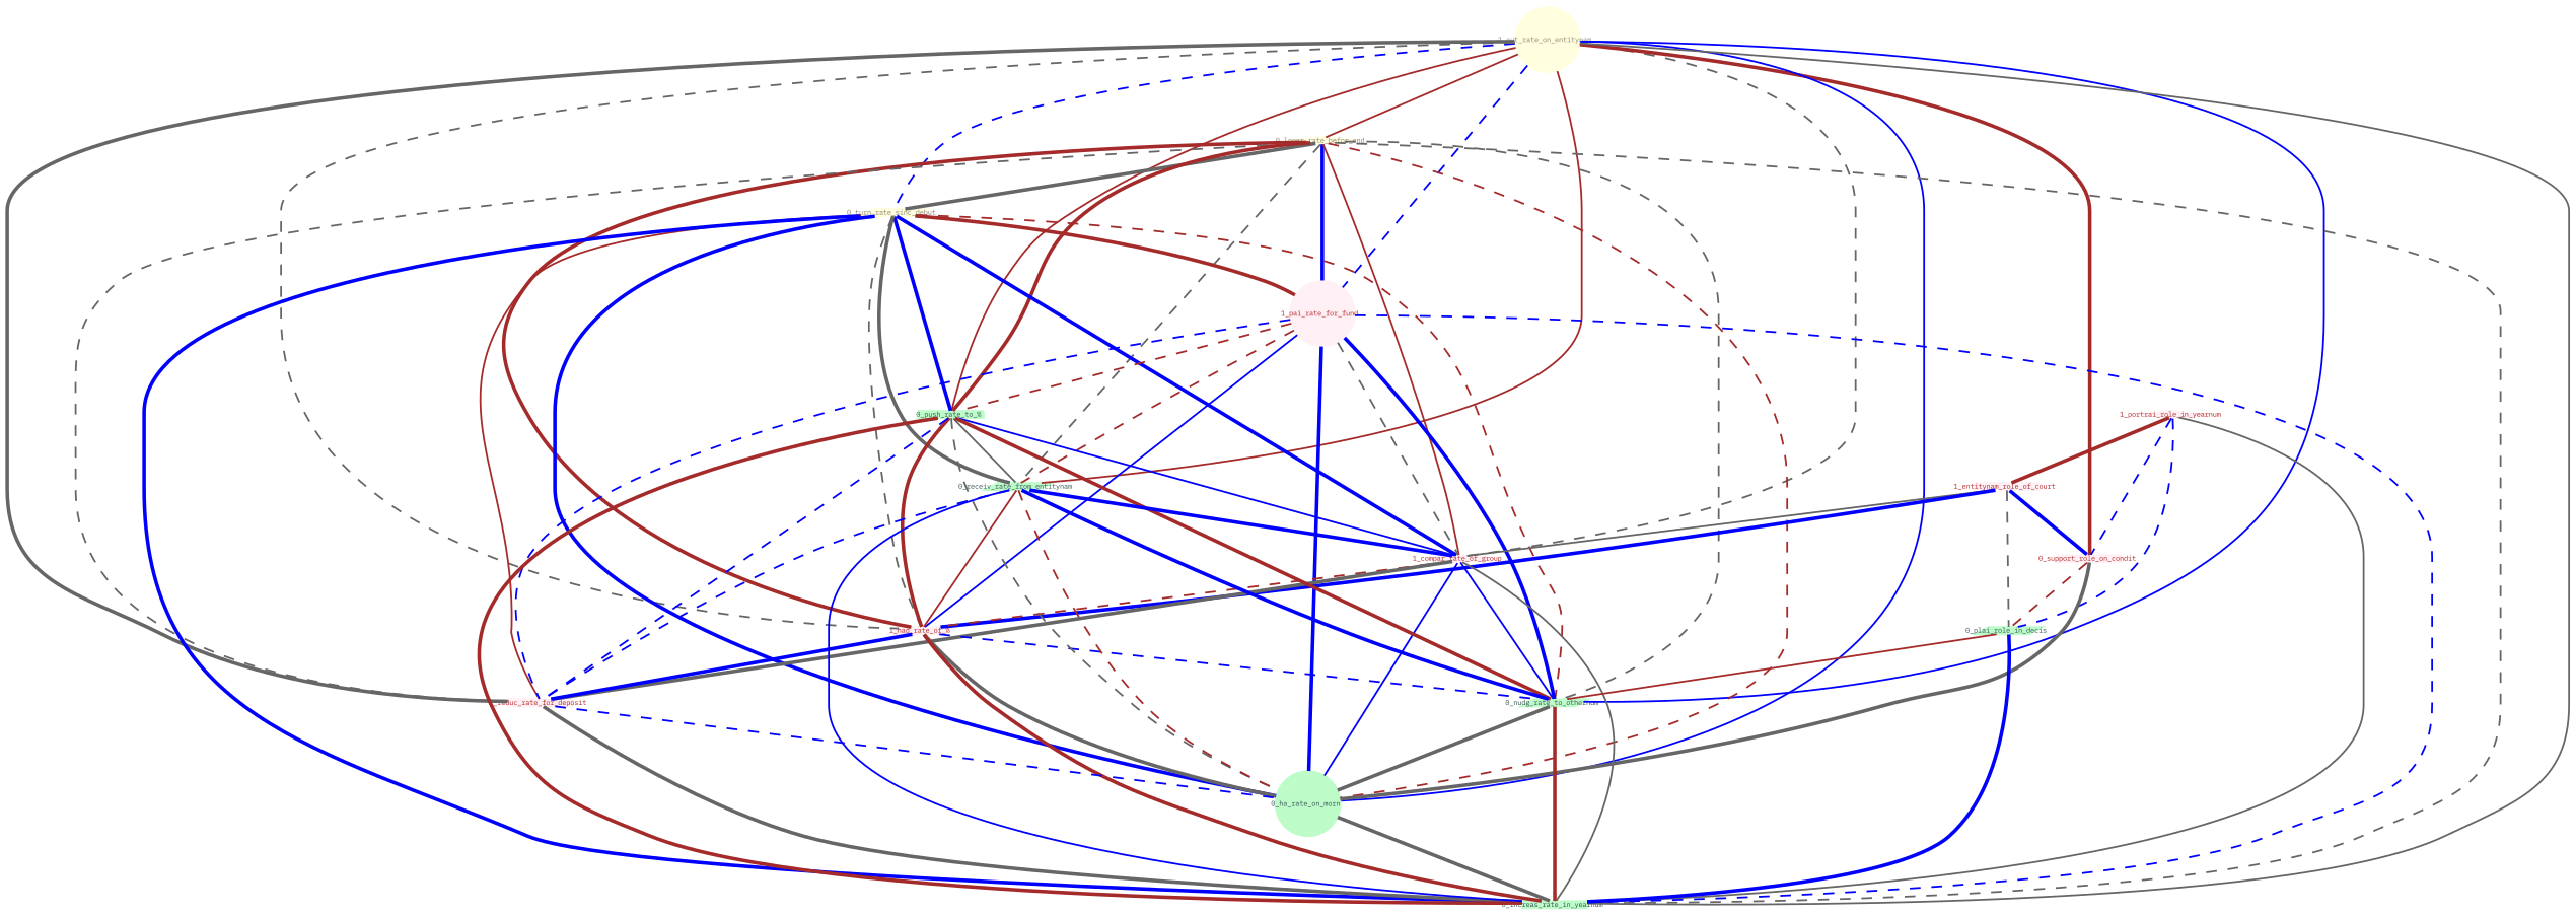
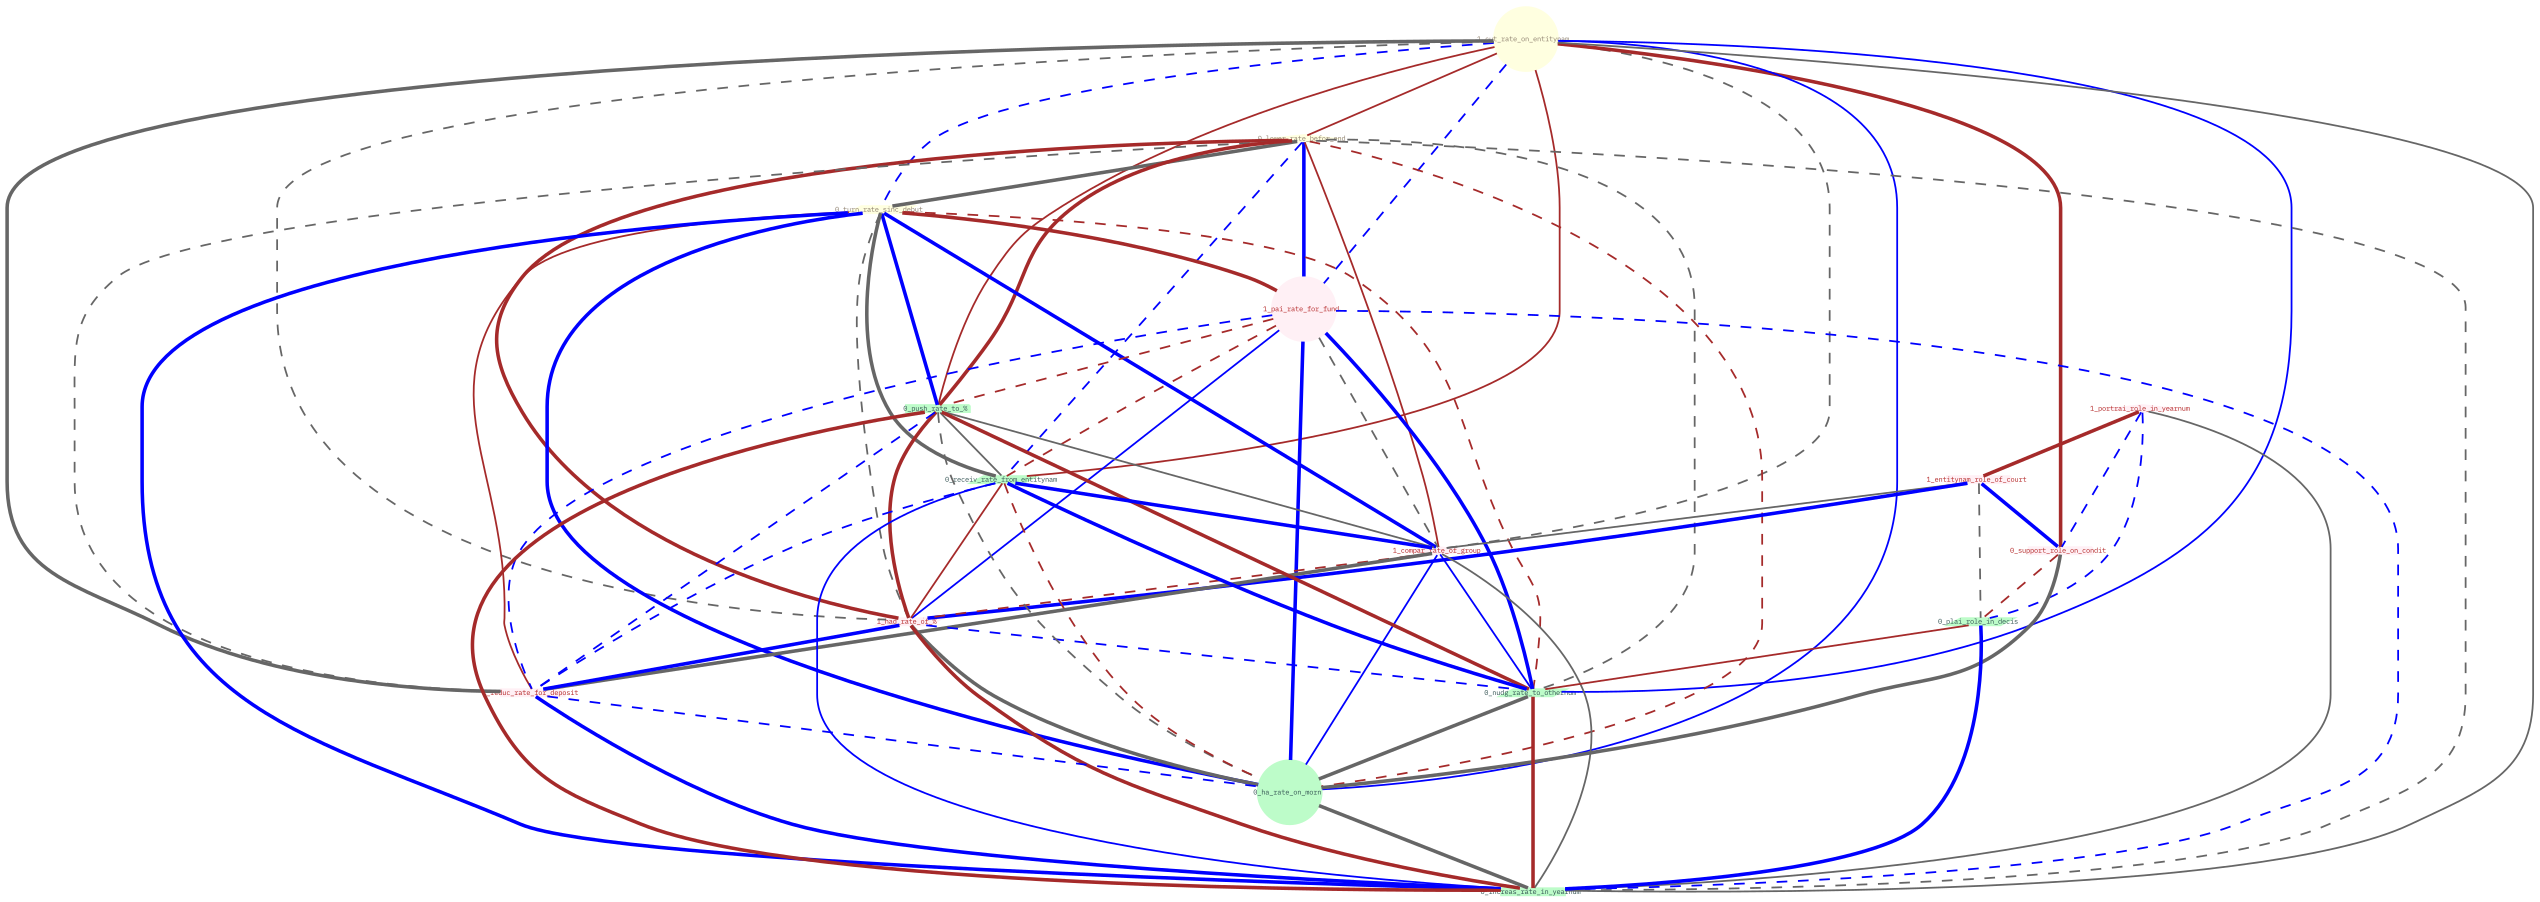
  graph {
    fontname="IBM Plex Mono"
    node [color="#fff0f5" fixedsize=true fontcolor="#b22222" fontname="IBM Plex Mono" fontsize=4 shape=parallelogram style=filled]
    edge [color=blue fontname="IBM Plex Mono" style=bold w=1]
    "1_cut_rate_on_entitynam " [color="#ffffe0" fontcolor="#8b7d6b" height=.06 shape=circle width=.5]
    "0_lower_rate_befor_end " [color="#ffffe0" fontcolor="#8b7d6b" height=.06 shape=diamond width=.5]
    "0_turn_rate_sinc_debut " [color="#ffffe0" fontcolor="#8b7d6b" height=.06 width=.5]
    "1_portrai_role_in_yearnum " [height=.06 shape=diamond width=.5]
    "1_pai_rate_for_fund " [height=.06 shape=circle width=.5]
    "1_entitynam_role_of_court " [height=.06 shape=note width=.5]
    "1_compar_rate_of_group " [height=.06 shape=diamond width=.5]
    "0_support_role_on_condit " [height=.06 shape=note width=.5]
    "1_had_rate_of_% " [height=.06 width=.5]
    "1_reduc_rate_for_deposit " [height=.06 shape=note width=.5]
    "0_push_rate_to_% " [color="#BDFCC9" fontcolor="#2f4f4f" height=.06 shape=note width=.5]
    "0_receiv_rate_from_entitynam " [color="#BDFCC9" fontcolor="#2f4f4f" height=.06 width=.5]
    "0_nudg_rate_to_othernum " [color="#BDFCC9" fontcolor="#2f4f4f" height=.06 width=.5]
    "0_ha_rate_on_morn " [color="#BDFCC9" fontcolor="#2f4f4f" height=.06 shape=circle width=.5]
    "0_increas_rate_in_yearnum " [color="#BDFCC9" fontcolor="#2f4f4f" height=.06 shape=note width=.5]
    "0_plai_role_in_decis " [color="#BDFCC9" fontcolor="#2f4f4f" height=.06 width=.5]
    subgraph sub_1 {
      "1_cut_rate_on_entitynam "
      "0_lower_rate_befor_end "
      "0_turn_rate_sinc_debut "
    }
    subgraph sub_2 {
      "1_portrai_role_in_yearnum "
      "1_pai_rate_for_fund "
      "1_entitynam_role_of_court "
      "1_compar_rate_of_group "
      "0_support_role_on_condit "
      "1_had_rate_of_% "
      "1_reduc_rate_for_deposit "
    }
    "1_cut_rate_on_entitynam " -- "0_lower_rate_befor_end " [color=brown style=solid]
    "1_cut_rate_on_entitynam " -- "0_turn_rate_sinc_debut " [style=dashed]
    "1_cut_rate_on_entitynam " -- "1_pai_rate_for_fund " [style=dashed]
    "1_cut_rate_on_entitynam " -- "1_compar_rate_of_group " [color=gray40 style=dashed]
    "1_cut_rate_on_entitynam " -- "0_support_role_on_condit " [color=brown]
    "1_cut_rate_on_entitynam " -- "1_had_rate_of_% " [color=gray40 style=dashed]
    "1_cut_rate_on_entitynam " -- "1_reduc_rate_for_deposit " [color=gray40]
    "1_cut_rate_on_entitynam " -- "0_push_rate_to_% " [color=brown style=solid]
    "1_cut_rate_on_entitynam " -- "0_receiv_rate_from_entitynam " [color=brown style=solid w=2]
    "1_cut_rate_on_entitynam " -- "0_nudg_rate_to_othernum " [style=solid]
    "1_cut_rate_on_entitynam " -- "0_ha_rate_on_morn " [style=solid w=2]
    "1_cut_rate_on_entitynam " -- "0_increas_rate_in_yearnum " [color=gray40 style=solid]
    "0_lower_rate_befor_end " -- "0_turn_rate_sinc_debut " [color=gray40]
    "0_lower_rate_befor_end " -- "1_pai_rate_for_fund "
    "0_lower_rate_befor_end " -- "1_compar_rate_of_group " [color=brown style=solid]
    "0_lower_rate_befor_end " -- "1_had_rate_of_% " [color=brown]
    "0_lower_rate_befor_end " -- "1_reduc_rate_for_deposit " [color=gray40 style=dashed]
    "0_lower_rate_befor_end " -- "0_push_rate_to_% " [color=brown]
-   "0_lower_rate_befor_end " -- "0_receiv_rate_from_entitynam " [color=gray40 style=dashed]
+   "0_lower_rate_befor_end " -- "0_receiv_rate_from_entitynam " [style=dashed]
    "0_lower_rate_befor_end " -- "0_nudg_rate_to_othernum " [color=gray40 style=dashed]
    "0_lower_rate_befor_end " -- "0_ha_rate_on_morn " [color=brown style=dashed]
    "0_lower_rate_befor_end " -- "0_increas_rate_in_yearnum " [color=gray40 style=dashed]
    "0_turn_rate_sinc_debut " -- "1_pai_rate_for_fund " [color=brown]
    "0_turn_rate_sinc_debut " -- "1_compar_rate_of_group "
    "0_turn_rate_sinc_debut " -- "1_had_rate_of_% " [color=gray40 style=dashed]
    "0_turn_rate_sinc_debut " -- "1_reduc_rate_for_deposit " [color=brown style=solid]
    "0_turn_rate_sinc_debut " -- "0_push_rate_to_% "
    "0_turn_rate_sinc_debut " -- "0_receiv_rate_from_entitynam " [color=gray40]
    "0_turn_rate_sinc_debut " -- "0_nudg_rate_to_othernum " [color=brown style=dashed]
    "0_turn_rate_sinc_debut " -- "0_ha_rate_on_morn "
    "0_turn_rate_sinc_debut " -- "0_increas_rate_in_yearnum "
    "1_portrai_role_in_yearnum " -- "1_entitynam_role_of_court " [color=brown]
    "1_portrai_role_in_yearnum " -- "0_support_role_on_condit " [style=dashed]
    "1_portrai_role_in_yearnum " -- "0_increas_rate_in_yearnum " [color=gray40 style=solid w=2]
    "1_portrai_role_in_yearnum " -- "0_plai_role_in_decis " [style=dashed w=2]
    "1_pai_rate_for_fund " -- "1_compar_rate_of_group " [color=gray40 style=dashed]
    "1_pai_rate_for_fund " -- "1_had_rate_of_% " [style=solid]
    "1_pai_rate_for_fund " -- "1_reduc_rate_for_deposit " [style=dashed w=2]
    "1_pai_rate_for_fund " -- "0_push_rate_to_% " [color=brown style=dashed]
    "1_pai_rate_for_fund " -- "0_receiv_rate_from_entitynam " [color=brown style=dashed]
    "1_pai_rate_for_fund " -- "0_nudg_rate_to_othernum "
    "1_pai_rate_for_fund " -- "0_ha_rate_on_morn "
    "1_pai_rate_for_fund " -- "0_increas_rate_in_yearnum " [style=dashed]
    "1_entitynam_role_of_court " -- "1_compar_rate_of_group " [color=gray40 style=solid]
    "1_entitynam_role_of_court " -- "0_support_role_on_condit "
    "1_entitynam_role_of_court " -- "1_had_rate_of_% "
    "1_entitynam_role_of_court " -- "0_plai_role_in_decis " [color=gray40 style=dashed]
    "1_compar_rate_of_group " -- "1_had_rate_of_% " [color=brown style=dashed w=2]
    "1_compar_rate_of_group " -- "1_reduc_rate_for_deposit " [color=gray40]
    "1_compar_rate_of_group " -- "0_nudg_rate_to_othernum " [style=solid]
    "1_compar_rate_of_group " -- "0_ha_rate_on_morn " [style=solid]
    "1_compar_rate_of_group " -- "0_increas_rate_in_yearnum " [color=gray40 style=solid]
    "0_support_role_on_condit " -- "0_ha_rate_on_morn " [color=gray40]
    "0_support_role_on_condit " -- "0_plai_role_in_decis " [color=brown style=dashed]
    "1_had_rate_of_% " -- "1_reduc_rate_for_deposit "
    "1_had_rate_of_% " -- "0_nudg_rate_to_othernum " [style=dashed]
    "1_had_rate_of_% " -- "0_ha_rate_on_morn " [color=gray40]
    "1_had_rate_of_% " -- "0_increas_rate_in_yearnum " [color=brown]
    "1_reduc_rate_for_deposit " -- "0_ha_rate_on_morn " [style=dashed]
-   "1_reduc_rate_for_deposit " -- "0_increas_rate_in_yearnum " [color=gray40]
-   "0_push_rate_to_% " -- "1_compar_rate_of_group " [style=solid]
+   "1_reduc_rate_for_deposit " -- "0_increas_rate_in_yearnum "
+   "0_push_rate_to_% " -- "1_compar_rate_of_group " [color=gray40 style=solid]
    "0_push_rate_to_% " -- "1_had_rate_of_% " [color=brown w=2]
    "0_push_rate_to_% " -- "1_reduc_rate_for_deposit " [style=dashed]
    "0_push_rate_to_% " -- "0_receiv_rate_from_entitynam " [color=gray40 style=solid]
    "0_push_rate_to_% " -- "0_nudg_rate_to_othernum " [color=brown w=2]
    "0_push_rate_to_% " -- "0_ha_rate_on_morn " [color=gray40 style=dashed]
    "0_push_rate_to_% " -- "0_increas_rate_in_yearnum " [color=brown]
    "0_receiv_rate_from_entitynam " -- "1_compar_rate_of_group "
    "0_receiv_rate_from_entitynam " -- "1_had_rate_of_% " [color=brown style=solid]
    "0_receiv_rate_from_entitynam " -- "1_reduc_rate_for_deposit " [style=dashed]
    "0_receiv_rate_from_entitynam " -- "0_nudg_rate_to_othernum "
    "0_receiv_rate_from_entitynam " -- "0_ha_rate_on_morn " [color=brown style=dashed]
    "0_receiv_rate_from_entitynam " -- "0_increas_rate_in_yearnum " [style=solid]
    "0_nudg_rate_to_othernum " -- "0_ha_rate_on_morn " [color=gray40]
    "0_nudg_rate_to_othernum " -- "0_increas_rate_in_yearnum " [color=brown]
    "0_ha_rate_on_morn " -- "0_increas_rate_in_yearnum " [color=gray40]
    "0_plai_role_in_decis " -- "0_nudg_rate_to_othernum " [color=brown style=solid]
    "0_plai_role_in_decis " -- "0_increas_rate_in_yearnum "
  }
